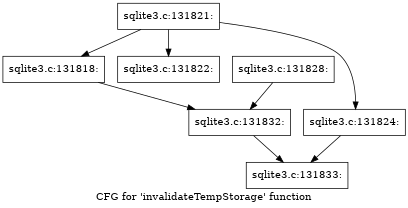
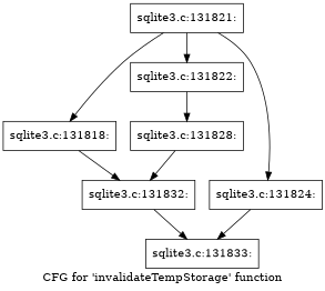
  digraph {
    label="CFG for 'invalidateTempStorage' function"
    node [shape=record]
    n1 [label="{sqlite3.c:131818:}"]
    n2 [label="{sqlite3.c:131832:}"]
    n3 [label="{sqlite3.c:131821:}"]
    n4 [label="{sqlite3.c:131822:}"]
    n5 [label="{sqlite3.c:131824:}"]
    n6 [label="{sqlite3.c:131833:}"]
    n7 [label="{sqlite3.c:131828:}"]
    n1 -> n2
    n2 -> n6
    n3 -> n1
    n3 -> n4
    n3 -> n5
+   n4 -> n7
    n5 -> n6
    n7 -> n2
  }
